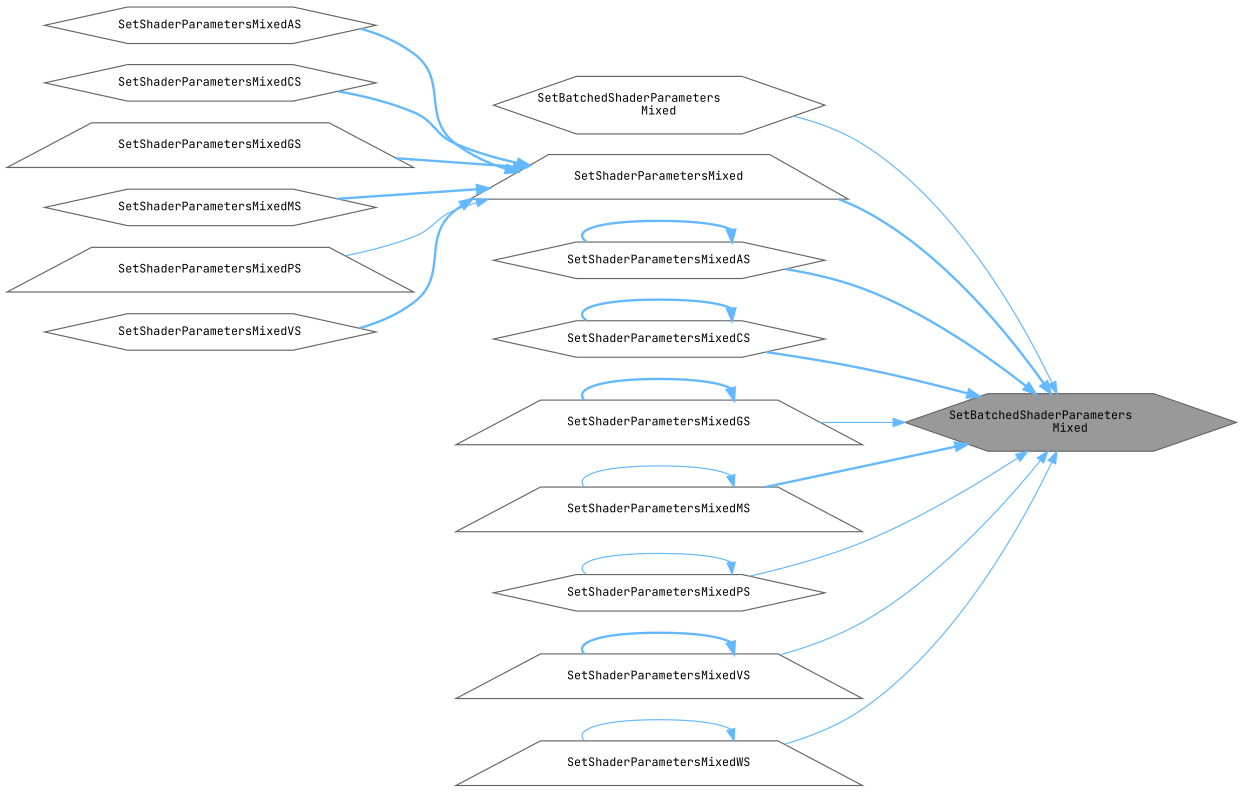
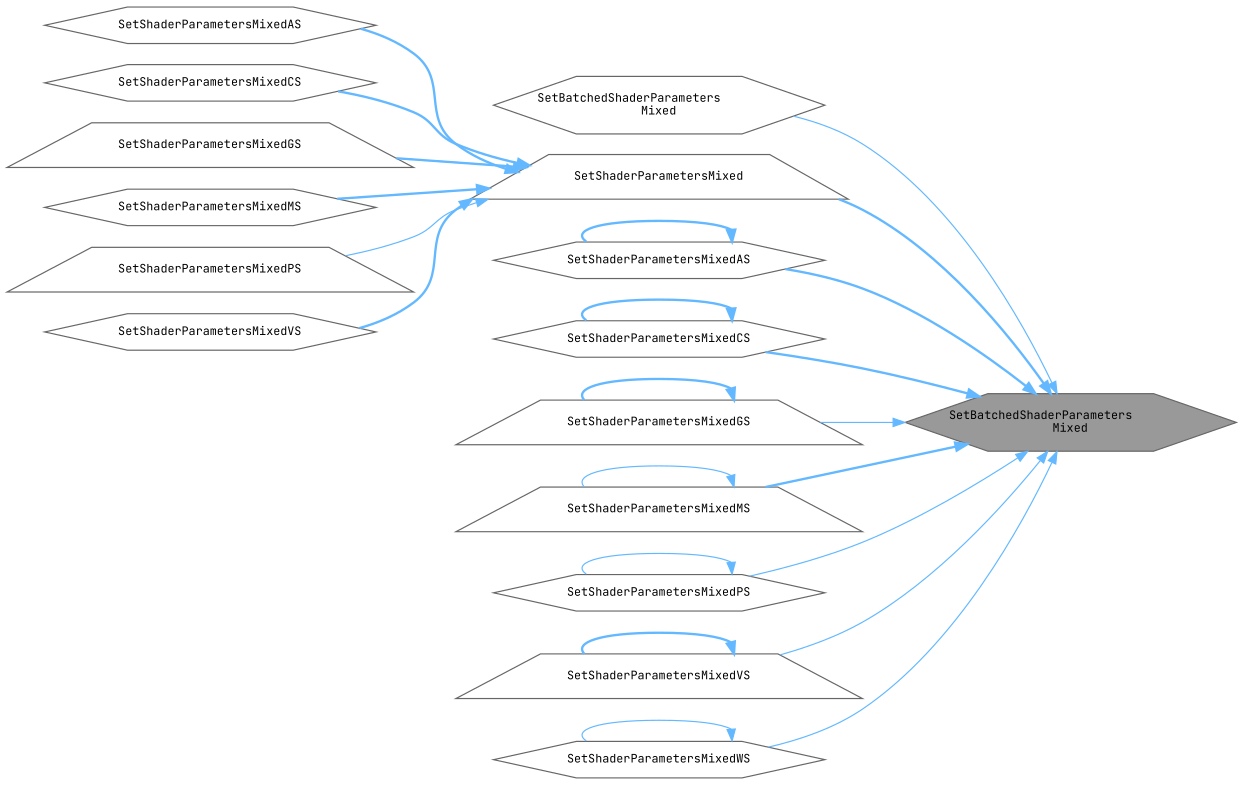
  digraph {
    rankdir=RL
    fontname="JetBrains Mono"
    node [color=grey40 fillcolor=white fontname="JetBrains Mono" fontsize=10 shape=hexagon style=filled]
    edge [color=steelblue1 dir=back fontname="JetBrains Mono" fontsize=10 labelfontname=Helvetica labelfontsize=10 style=bold]
    n1 [color=gray40 fillcolor=grey60 fontcolor=black height=0.2 label="SetBatchedShaderParameters\lMixed" width=0.4]
    n2 [height=0.2 label="SetBatchedShaderParameters\lMixed" width=0.4]
    n3 [height=0.2 label=SetShaderParametersMixed shape=trapezium width=0.4]
    n4 [height=0.2 label=SetShaderParametersMixedAS width=0.4]
    n5 [height=0.2 label=SetShaderParametersMixedCS width=0.4]
    n6 [height=0.2 label=SetShaderParametersMixedGS shape=trapezium width=0.4]
    n7 [height=0.2 label=SetShaderParametersMixedMS shape=trapezium width=0.4]
    n8 [height=0.2 label=SetShaderParametersMixedPS width=0.4]
    n9 [height=0.2 label=SetShaderParametersMixedVS shape=trapezium width=0.4]
-   n10 [height=0.2 label=SetShaderParametersMixedWS shape=trapezium width=0.4]
+   n10 [height=0.2 label=SetShaderParametersMixedWS width=0.4]
    n11 [height=0.2 label=SetShaderParametersMixedAS width=0.4]
    n12 [height=0.2 label=SetShaderParametersMixedCS width=0.4]
    n13 [height=0.2 label=SetShaderParametersMixedGS shape=trapezium width=0.4]
    n14 [height=0.2 label=SetShaderParametersMixedMS width=0.4]
    n15 [height=0.2 label=SetShaderParametersMixedPS shape=trapezium width=0.4]
    n16 [height=0.2 label=SetShaderParametersMixedVS width=0.4]
    n1 -> n2 [style=solid]
    n1 -> n3
    n1 -> n4
    n1 -> n5
    n1 -> n6 [style=solid]
    n1 -> n7
    n1 -> n8 [style=solid]
    n1 -> n9 [style=solid]
    n1 -> n10 [style=solid]
    n3 -> n11
    n3 -> n12
    n3 -> n13
    n3 -> n14
    n3 -> n15 [style=solid]
    n3 -> n16
    n4 -> n4
    n5 -> n5
    n6 -> n6
    n7 -> n7 [style=solid]
    n8 -> n8 [style=solid]
    n9 -> n9
    n10 -> n10 [style=solid]
  }
